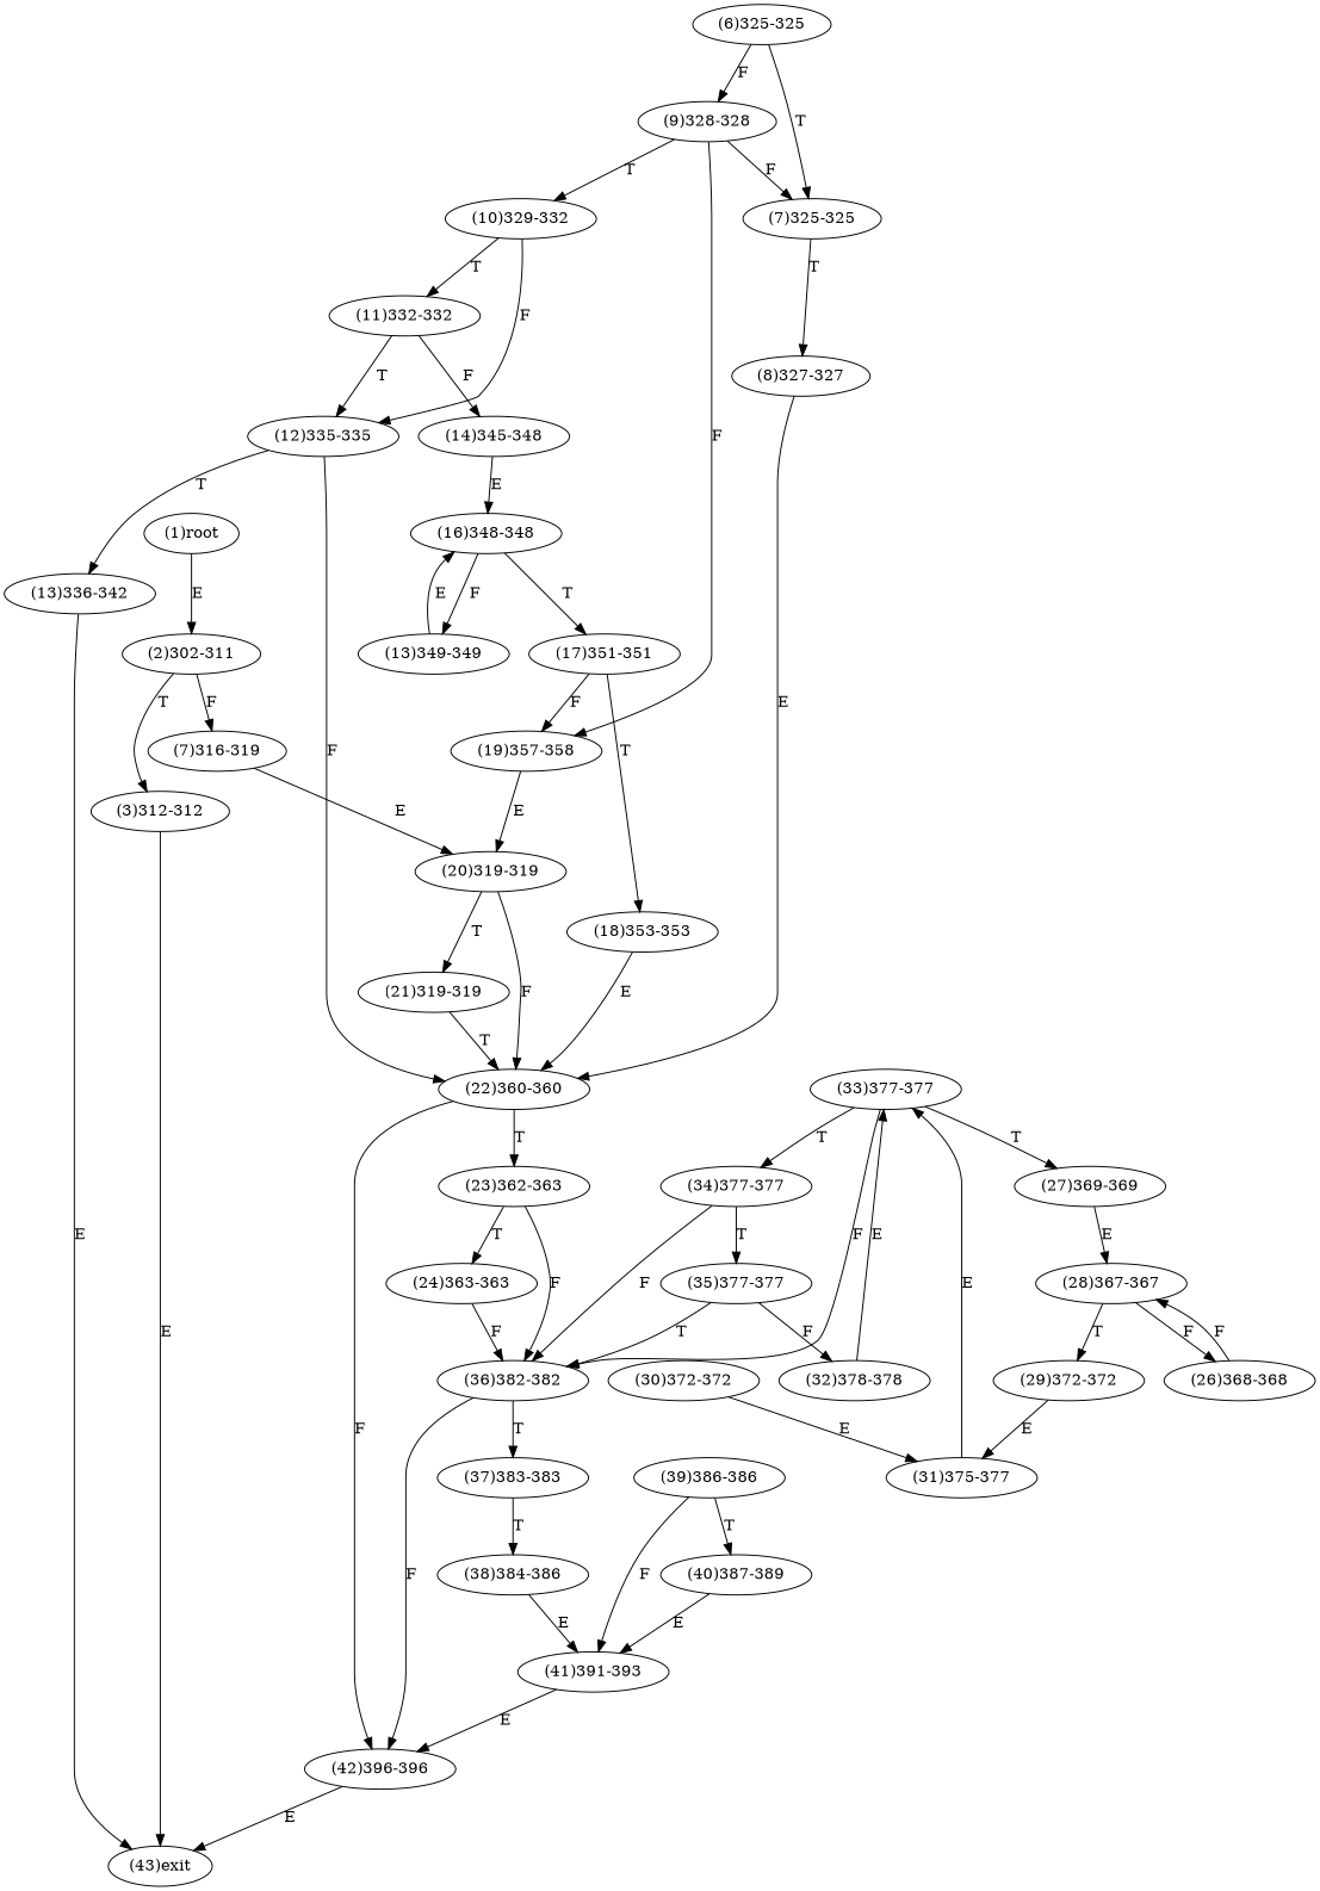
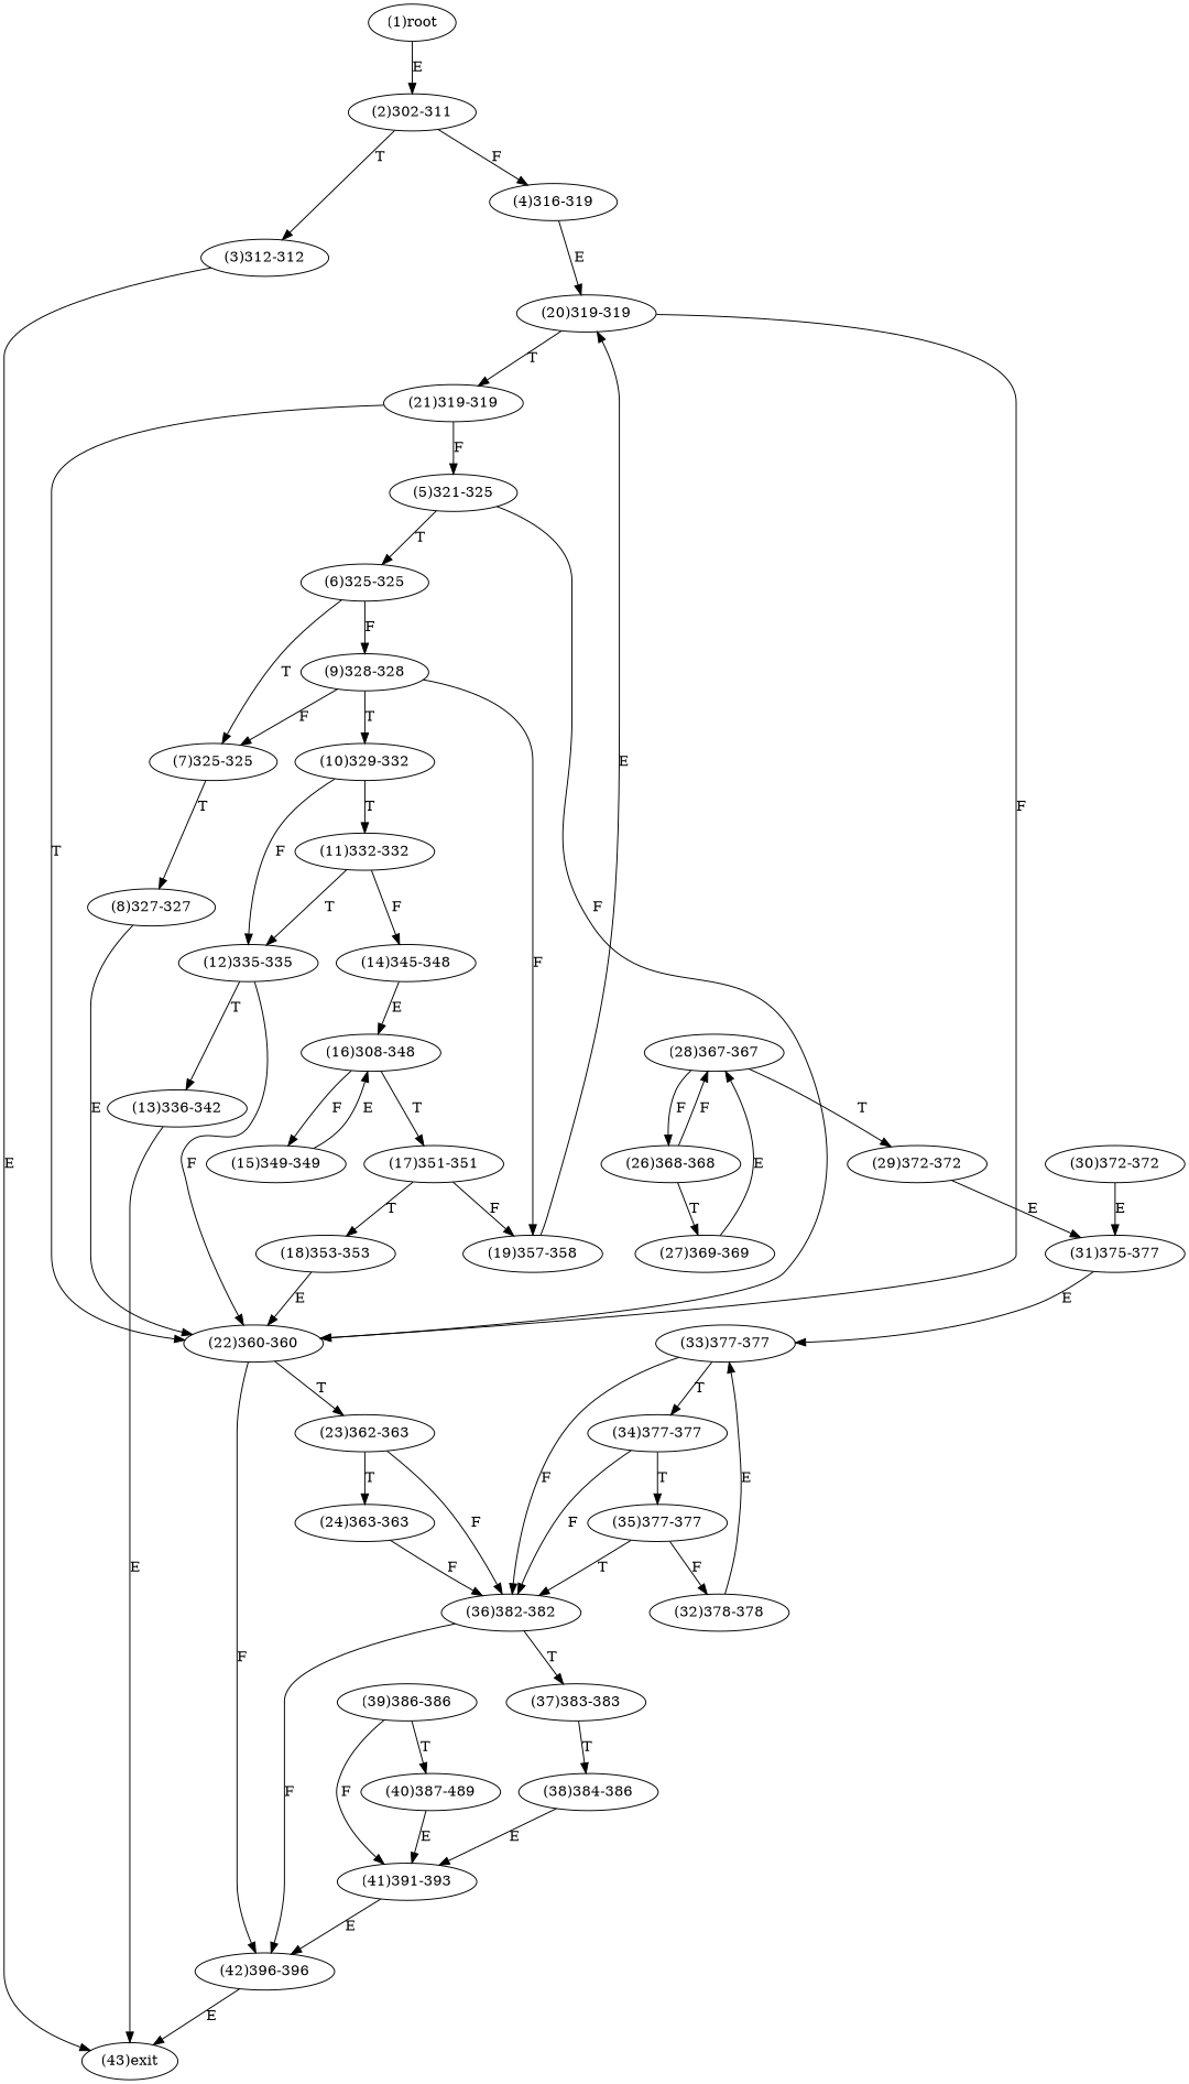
  digraph {
    n1 [label="(1)root"]
    n2 [label="(2)302-311"]
    n3 [label="(3)312-312"]
-   n4 [label="(7)316-319"]
+   n4 [label="(4)316-319"]
    n5 [label="(43)exit"]
    n6 [label="(20)319-319"]
    n7 [label="(22)360-360"]
    n8 [label="(21)319-319"]
+   n9 [label="(5)321-325"]
    n10 [label="(6)325-325"]
    n11 [label="(7)325-325"]
    n12 [label="(9)328-328"]
    n13 [label="(23)362-363"]
    n14 [label="(42)396-396"]
    n15 [label="(8)327-327"]
    n16 [label="(10)329-332"]
    n17 [label="(19)357-358"]
    n18 [label="(11)332-332"]
    n19 [label="(12)335-335"]
    n20 [label="(14)345-348"]
    n21 [label="(13)336-342"]
-   n22 [label="(16)348-348"]
-   n23 [label="(13)349-349"]
+   n22 [label="(16)308-348"]
+   n23 [label="(15)349-349"]
    n24 [label="(17)351-351"]
    n25 [label="(18)353-353"]
    n26 [label="(24)363-363"]
    n27 [label="(36)382-382"]
    n28 [label="(37)383-383"]
    n29 [label="(28)367-367"]
    n30 [label="(26)368-368"]
    n31 [label="(29)372-372"]
    n32 [label="(27)369-369"]
    n33 [label="(31)375-377"]
    n34 [label="(33)377-377"]
    n35 [label="(34)377-377"]
    n36 [label="(30)372-372"]
    n37 [label="(35)377-377"]
    n38 [label="(32)378-378"]
    n39 [label="(38)384-386"]
    n40 [label="(41)391-393"]
    n41 [label="(39)386-386"]
-   n42 [label="(40)387-389"]
+   n42 [label="(40)387-489"]
    n1 -> n2 [label=E]
    n2 -> n3 [label=T]
    n2 -> n4 [label=F]
    n3 -> n5 [label=E]
    n4 -> n6 [label=E]
    n6 -> n7 [label=F]
    n6 -> n8 [label=T]
    n7 -> n13 [label=T]
    n7 -> n14 [label=F]
    n8 -> n7 [label=T]
+   n8 -> n9 [label=F]
+   n9 -> n7 [label=F]
+   n9 -> n10 [label=T]
    n10 -> n11 [label=T]
    n10 -> n12 [label=F]
    n11 -> n15 [label=T]
    n12 -> n11 [label=F]
    n12 -> n16 [label=T]
    n12 -> n17 [label=F]
    n13 -> n26 [label=T]
    n13 -> n27 [label=F]
    n14 -> n5 [label=E]
    n15 -> n7 [label=E]
    n16 -> n18 [label=T]
    n16 -> n19 [label=F]
    n17 -> n6 [label=E]
    n18 -> n19 [label=T]
    n18 -> n20 [label=F]
    n19 -> n7 [label=F]
    n19 -> n21 [label=T]
    n20 -> n22 [label=E]
    n21 -> n5 [label=E]
    n22 -> n23 [label=F]
    n22 -> n24 [label=T]
    n23 -> n22 [label=E]
    n24 -> n17 [label=F]
    n24 -> n25 [label=T]
    n25 -> n7 [label=E]
    n26 -> n27 [label=F]
    n27 -> n14 [label=F]
    n27 -> n28 [label=T]
    n28 -> n39 [label=T]
    n29 -> n30 [label=F]
    n29 -> n31 [label=T]
    n30 -> n29 [label=F]
-   n34 -> n32 [label=T]
+   n30 -> n32 [label=T]
    n31 -> n33 [label=E]
    n32 -> n29 [label=E]
    n33 -> n34 [label=E]
    n34 -> n27 [label=F]
    n34 -> n35 [label=T]
    n35 -> n27 [label=F]
    n35 -> n37 [label=T]
    n36 -> n33 [label=E]
    n37 -> n27 [label=T]
    n37 -> n38 [label=F]
    n38 -> n34 [label=E]
    n39 -> n40 [label=E]
    n40 -> n14 [label=E]
    n41 -> n40 [label=F]
    n41 -> n42 [label=T]
    n42 -> n40 [label=E]
  }
